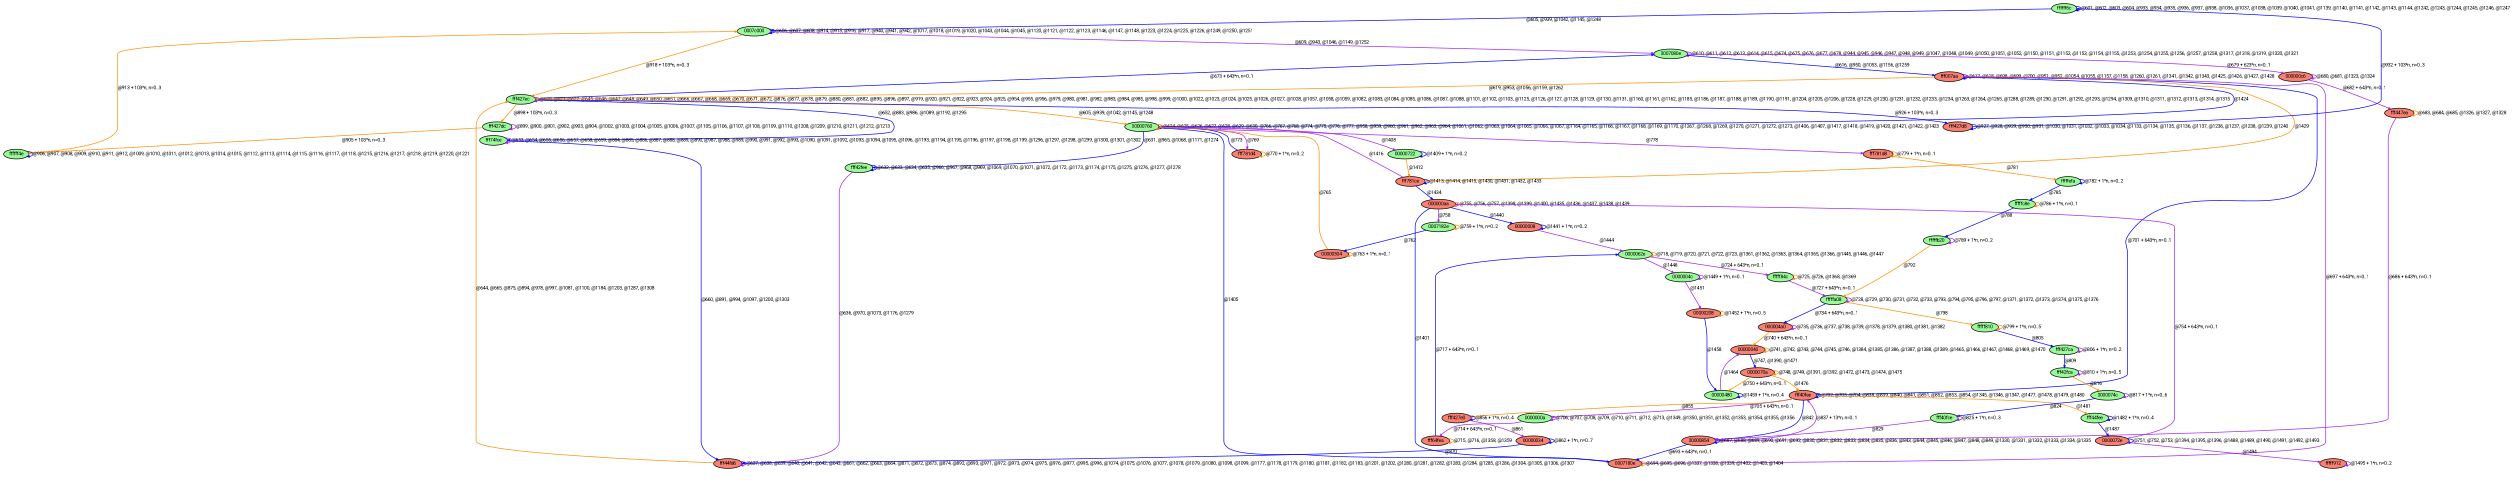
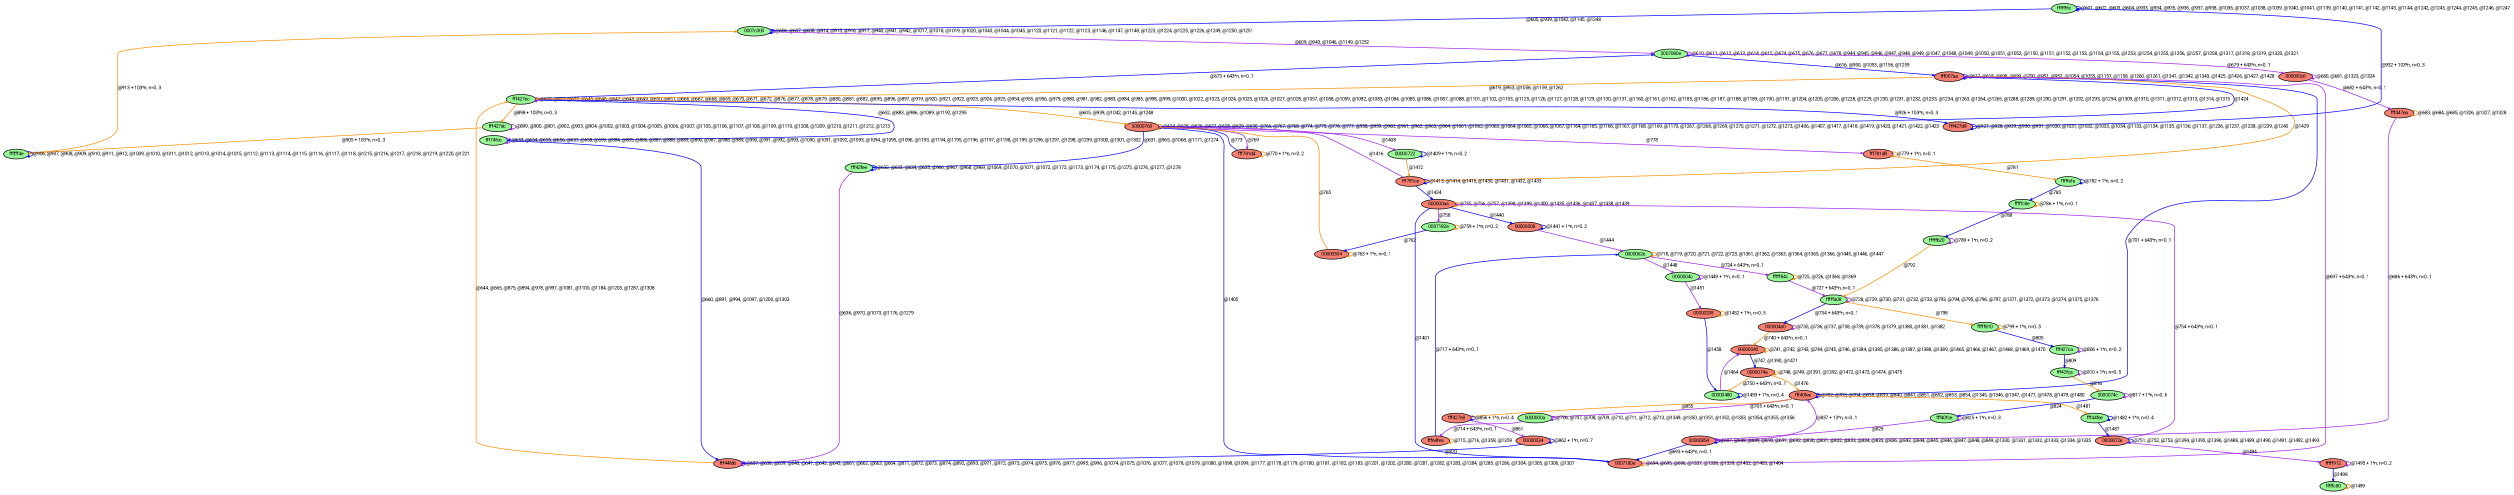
  digraph {
    fontname=Roboto
    node [fillcolor=palegreen fontname=Roboto fontsize=20 penwidth=3 shape=oval style="rounded,filled"]
    edge [arrowsize=1 color=blue fontname=Roboto fontsize=20 penwidth=3 style=bold]
    ffffff6c
    "0007c000"
    "0007080e"
    fff427ec
    fff007aa [fillcolor=salmon]
    "000000c6" [fillcolor=salmon]
-   00000760
+   00000760 [fillcolor=salmon]
    fff74fce
    fff427dc
    fff427d8 [fillcolor=salmon]
    fff40fee [fillcolor=salmon]
    fff781ce [fillcolor=salmon]
    fff447ea [fillcolor=salmon]
    00000854 [fillcolor=salmon]
    "0000000a"
    fff427e0 [fillcolor=salmon]
    fff44fee
    "000000aa" [fillcolor=salmon]
    fff42fee
    fff781d4 [fillcolor=salmon]
    fff781d8 [fillcolor=salmon]
    00000722
    fff44fd6 [fillcolor=salmon]
    ffffff4e
    fffffefa
    "0007180e" [fillcolor=salmon]
    n27 [fillcolor=salmon label=fff64fea]
    00000034 [fillcolor=salmon]
    "0000072e" [fillcolor=salmon]
    "0000062e"
    fffff84c
    "0000004c"
    fffffa08
    00000208 [fillcolor=salmon]
    "000004a0" [fillcolor=salmon]
    fffff810
    00000040 [fillcolor=salmon]
    fff427ca
-   "0000074a" [fillcolor=salmon label="0000070a"]
+   "0000074a" [fillcolor=salmon]
    00000480
    fffff912 [fillcolor=salmon]
    "0007182e"
    00000008 [fillcolor=salmon]
+   fffffc80
    00000304 [fillcolor=salmon]
    fffffc8e
    fffffb20
    fff42fca
    "0000074c"
    fff40fce
    ffffff6c -> ffffff6c [label="@601, @602, @603, @604, @933, @934, @935, @936, @937, @938, @1036, @1037, @1038, @1039, @1040, @1041, @1139, @1140, @1141, @1142, @1143, @1144, @1242, @1243, @1244, @1245, @1246, @1247"]
    ffffff6c -> "0007c000" [label="@605, @939, @1042, @1145, @1248"]
    "0007c000" -> "0007c000" [label="@606, @607, @608, @914, @915, @916, @917, @940, @941, @942, @1017, @1018, @1019, @1020, @1043, @1044, @1045, @1120, @1121, @1122, @1123, @1146, @1147, @1148, @1223, @1224, @1225, @1226, @1249, @1250, @1251"]
    "0007c000" -> "0007080e" [color=purple label="@609, @943, @1046, @1149, @1252"]
-   "0007c000" -> fff427ec [color=darkorange label="@918 + 103*n, n=0..3"]
    "0007080e" -> "0007080e" [color=purple label="@610, @611, @612, @613, @614, @615, @674, @675, @676, @677, @678, @944, @945, @946, @947, @948, @949, @1047, @1048, @1049, @1050, @1051, @1052, @1150, @1151, @1152, @1153, @1154, @1155, @1253, @1254, @1255, @1256, @1257, @1258, @1317, @1318, @1319, @1320, @1321"]
    "0007080e" -> fff007aa [label="@616, @950, @1053, @1156, @1259"]
-   "0007080e" -> "000000c6" [color=purple label="@679 + 623*n, n=0..1"]
+   "0007080e" -> "000000c6" [color=purple label="@679 + 643*n, n=0..1"]
    fff427ec -> "0007080e" [label="@673 + 643*n, n=0..1"]
    fff427ec -> fff427ec [color=purple label="@620, @621, @622, @645, @646, @647, @648, @649, @650, @651, @666, @667, @668, @669, @670, @671, @672, @876, @877, @878, @879, @880, @881, @882, @895, @896, @897, @919, @920, @921, @922, @923, @924, @925, @954, @955, @956, @979, @980, @981, @982, @983, @984, @985, @998, @999, @1000, @1022, @1023, @1024, @1025, @1026, @1027, @1028, @1057, @1058, @1059, @1082, @1083, @1084, @1085, @1086, @1087, @1088, @1101, @1102, @1103, @1125, @1126, @1127, @1128, @1129, @1130, @1131, @1160, @1161, @1162, @1185, @1186, @1187, @1188, @1189, @1190, @1191, @1204, @1205, @1206, @1228, @1229, @1230, @1231, @1232, @1233, @1234, @1263, @1264, @1265, @1288, @1289, @1290, @1291, @1292, @1293, @1294, @1309, @1310, @1311, @1312, @1313, @1314, @1315"]
    fff427ec -> 00000760 [color=darkorange label="@605, @939, @1042, @1145, @1248"]
    fff427ec -> fff74fce [label="@652, @883, @986, @1089, @1192, @1295"]
    fff427ec -> fff427dc [color=darkorange label="@898 + 103*n, n=0..3"]
    fff427ec -> fff427d8 [label="@926 + 103*n, n=0..3"]
    fff007aa -> fff427ec [color=darkorange label="@619, @953, @1056, @1159, @1262"]
    fff007aa -> fff007aa [label="@617, @618, @698, @699, @700, @951, @952, @1054, @1055, @1157, @1158, @1260, @1261, @1341, @1342, @1343, @1425, @1426, @1427, @1428"]
    fff007aa -> fff40fee [label="@701 + 643*n, n=0..1"]
    fff007aa -> fff781ce [color=darkorange label="@1429"]
    "000000c6" -> "000000c6" [color=purple label="@680, @681, @1323, @1324"]
    "000000c6" -> fff447ea [color=purple label="@682 + 643*n, n=0..1"]
    00000760 -> fff007aa [label="@1424"]
    00000760 -> 00000760 [color=darkorange label="@624, @625, @626, @627, @628, @629, @630, @766, @767, @768, @774, @775, @776, @777, @958, @959, @960, @961, @962, @963, @964, @1061, @1062, @1063, @1064, @1065, @1066, @1067, @1164, @1165, @1166, @1167, @1168, @1169, @1170, @1267, @1268, @1269, @1270, @1271, @1272, @1273, @1406, @1407, @1417, @1418, @1419, @1420, @1421, @1422, @1423"]
    00000760 -> fff42fee [label="@631, @965, @1068, @1171, @1274"]
    00000760 -> fff781d4 [color=purple label="@769"]
    00000760 -> fff781d8 [color=purple label="@778"]
    00000760 -> 00000722 [color=purple label="@1408"]
    fff74fce -> fff74fce [color=purple label="@653, @654, @655, @656, @657, @658, @659, @884, @885, @886, @887, @888, @889, @890, @987, @988, @989, @990, @991, @992, @993, @1090, @1091, @1092, @1093, @1094, @1095, @1096, @1193, @1194, @1195, @1196, @1197, @1198, @1199, @1296, @1297, @1298, @1299, @1300, @1301, @1302"]
    fff74fce -> fff44fd6 [label="@660, @891, @994, @1097, @1200, @1303"]
    fff427dc -> fff427dc [color=purple label="@899, @900, @901, @902, @903, @904, @1002, @1003, @1004, @1005, @1006, @1007, @1105, @1106, @1107, @1108, @1109, @1110, @1208, @1209, @1210, @1211, @1212, @1213"]
    fff427dc -> ffffff4e [color=darkorange label="@905 + 103*n, n=0..3"]
    fff427d8 -> ffffff6c [label="@932 + 103*n, n=0..3"]
    fff427d8 -> fff427d8 [label="@927, @928, @929, @930, @931, @1030, @1031, @1032, @1033, @1034, @1133, @1134, @1135, @1136, @1137, @1236, @1237, @1238, @1239, @1240"]
    fff40fee -> fff40fee [label="@702, @703, @704, @838, @839, @840, @841, @851, @852, @853, @854, @1345, @1346, @1347, @1477, @1478, @1479, @1480"]
-   fff40fee -> 00000854 [label="@842"]
    fff40fee -> "0000000a" [color=purple label="@705 + 643*n, n=0..1"]
    fff40fee -> fff427e0 [color=darkorange label="@855"]
    fff40fee -> fff44fee [color=darkorange label="@1481"]
    fff781ce -> 00000760 [color=purple label="@1416"]
    fff781ce -> fff781ce [label="@1413, @1414, @1415, @1430, @1431, @1432, @1433"]
    fff781ce -> "000000aa" [label="@1434"]
    fff447ea -> fff447ea [color=darkorange label="@683, @684, @685, @1326, @1327, @1328"]
    fff447ea -> 00000854 [color=purple label="@686 + 643*n, n=0..1"]
    00000854 -> fff40fee [color=purple label="@837 + 13*n, n=0..1"]
    00000854 -> 00000854 [label="@687, @688, @689, @690, @691, @692, @830, @831, @832, @833, @834, @835, @836, @843, @844, @845, @846, @847, @848, @849, @1330, @1331, @1332, @1333, @1334, @1335"]
    00000854 -> "0007180e" [label="@693 + 643*n, n=0..1"]
    "0000000a" -> "0000000a" [color=purple label="@706, @707, @708, @709, @710, @711, @712, @713, @1349, @1350, @1351, @1352, @1353, @1354, @1355, @1356"]
    "0000000a" -> n27 [color=purple label="@714 + 643*n, n=0..1"]
    fff427e0 -> fff427e0 [label="@856 + 1*n, n=0..4"]
    fff427e0 -> 00000034 [color=purple label="@861"]
    fff44fee -> fff44fee [label="@1482 + 1*n, n=0..4"]
    fff44fee -> "0000072e" [label="@1487"]
    "000000aa" -> "000000aa" [color=darkorange label="@755, @756, @757, @1398, @1399, @1400, @1435, @1436, @1437, @1438, @1439"]
    "000000aa" -> "0007180e" [label="@1401"]
    "000000aa" -> "0007182e" [color=purple label="@758"]
    "000000aa" -> 00000008 [label="@1440"]
    fff42fee -> fff42fee [label="@632, @633, @634, @635, @966, @967, @968, @969, @1069, @1070, @1071, @1072, @1172, @1173, @1174, @1175, @1275, @1276, @1277, @1278"]
    fff42fee -> fff44fd6 [color=purple label="@636, @970, @1073, @1176, @1279"]
    fff781d4 -> 00000760 [label="@773"]
    fff781d4 -> fff781d4 [color=darkorange label="@770 + 1*n, n=0..2"]
    fff781d8 -> fff781d8 [color=darkorange label="@779 + 1*n, n=0..1"]
    fff781d8 -> fffffefa [color=darkorange label="@781"]
    00000722 -> fff781ce [color=darkorange label="@1412"]
    00000722 -> 00000722 [label="@1409 + 1*n, n=0..2"]
    fff44fd6 -> fff427ec [color=darkorange label="@644, @665, @875, @894, @978, @997, @1081, @1100, @1184, @1203, @1287, @1308"]
    fff44fd6 -> fff44fd6 [color=purple label="@637, @638, @639, @640, @641, @642, @643, @661, @662, @663, @664, @871, @872, @873, @874, @892, @893, @971, @972, @973, @974, @975, @976, @977, @995, @996, @1074, @1075, @1076, @1077, @1078, @1079, @1080, @1098, @1099, @1177, @1178, @1179, @1180, @1181, @1182, @1183, @1201, @1202, @1280, @1281, @1282, @1283, @1284, @1285, @1286, @1304, @1305, @1306, @1307"]
    ffffff4e -> "0007c000" [color=darkorange label="@913 + 103*n, n=0..3"]
    ffffff4e -> ffffff4e [label="@906, @907, @908, @909, @910, @911, @912, @1009, @1010, @1011, @1012, @1013, @1014, @1015, @1112, @1113, @1114, @1115, @1116, @1117, @1118, @1215, @1216, @1217, @1218, @1219, @1220, @1221"]
    fffffefa -> fffffefa [label="@782 + 1*n, n=0..2"]
    fffffefa -> fffffc8e [label="@785"]
    "0007180e" -> fff007aa [color=purple label="@697 + 643*n, n=0..1"]
    "0007180e" -> 00000760 [label="@1405"]
    "0007180e" -> "0007180e" [color=darkorange label="@694, @695, @696, @1337, @1338, @1339, @1402, @1403, @1404"]
    n27 -> n27 [color=darkorange label="@715, @716, @1358, @1359"]
    n27 -> "0000062e" [label="@717 + 643*n, n=0..1"]
    00000034 -> fff44fd6 [label="@870"]
    00000034 -> 00000034 [label="@862 + 1*n, n=0..7"]
    "0000072e" -> "000000aa" [color=purple label="@754 + 643*n, n=0..1"]
    "0000072e" -> "0000072e" [label="@751, @752, @753, @1394, @1395, @1396, @1488, @1489, @1490, @1491, @1492, @1493"]
    "0000072e" -> fffff912 [color=purple label="@1494"]
    "0000062e" -> "0000062e" [color=darkorange label="@718, @719, @720, @721, @722, @723, @1361, @1362, @1363, @1364, @1365, @1366, @1445, @1446, @1447"]
    "0000062e" -> fffff84c [color=purple label="@724 + 643*n, n=0..1"]
    "0000062e" -> "0000004c" [color=purple label="@1448"]
    fffff84c -> fffff84c [color=darkorange label="@725, @726, @1368, @1369"]
    fffff84c -> fffffa08 [color=purple label="@727 + 643*n, n=0..1"]
    "0000004c" -> "0000004c" [color=purple label="@1449 + 1*n, n=0..1"]
    "0000004c" -> 00000208 [color=purple label="@1451"]
    fffffa08 -> fffffa08 [color=purple label="@728, @729, @730, @731, @732, @733, @793, @794, @795, @796, @797, @1371, @1372, @1373, @1374, @1375, @1376"]
    fffffa08 -> "000004a0" [label="@734 + 643*n, n=0..1"]
    fffffa08 -> fffff810 [color=darkorange label="@798"]
    00000208 -> 00000208 [color=darkorange label="@1452 + 1*n, n=0..5"]
    00000208 -> 00000480 [label="@1458"]
    "000004a0" -> "000004a0" [color=purple label="@735, @736, @737, @738, @739, @1378, @1379, @1380, @1381, @1382"]
    "000004a0" -> 00000040 [color=darkorange label="@740 + 643*n, n=0..1"]
    fffff810 -> fffff810 [color=darkorange label="@799 + 1*n, n=0..5"]
    fffff810 -> fff427ca [label="@805"]
    00000040 -> 00000040 [color=darkorange label="@741, @742, @743, @744, @745, @746, @1384, @1385, @1386, @1387, @1388, @1389, @1465, @1466, @1467, @1468, @1469, @1470"]
    00000040 -> "0000074a" [label="@747, @1390, @1471"]
    fff427ca -> fff427ca [color=purple label="@806 + 1*n, n=0..2"]
    fff427ca -> fff42fca [label="@809"]
    "0000074a" -> fff40fee [color=darkorange label="@1476"]
    "0000074a" -> "0000074a" [color=darkorange label="@748, @749, @1391, @1392, @1472, @1473, @1474, @1475"]
    "0000074a" -> 00000480 [color=darkorange label="@750 + 643*n, n=0..1"]
    00000480 -> 00000040 [color=purple label="@1464"]
    00000480 -> 00000480 [label="@1459 + 1*n, n=0..4"]
    fffff912 -> fffff912 [color=purple label="@1495 + 1*n, n=0..2"]
+   fffff912 -> fffffc80 [label="@1498"]
    "0007182e" -> "0007182e" [color=darkorange label="@759 + 1*n, n=0..2"]
    "0007182e" -> 00000304 [label="@762"]
    00000008 -> "0000062e" [color=purple label="@1444"]
    00000008 -> 00000008 [label="@1441 + 1*n, n=0..2"]
+   fffffc80 -> fffffc80 [color=darkorange label="@1499"]
    00000304 -> 00000760 [color=darkorange label="@765"]
    00000304 -> 00000304 [color=darkorange label="@763 + 1*n, n=0..1"]
    fffffc8e -> fffffc8e [color=darkorange label="@786 + 1*n, n=0..1"]
    fffffc8e -> fffffb20 [label="@788"]
    fffffb20 -> fffffa08 [color=darkorange label="@792"]
    fffffb20 -> fffffb20 [color=purple label="@789 + 1*n, n=0..2"]
    fff42fca -> fff42fca [color=purple label="@810 + 1*n, n=0..5"]
    fff42fca -> "0000074c" [color=darkorange label="@816"]
    "0000074c" -> "0000074c" [color=purple label="@817 + 1*n, n=0..6"]
    "0000074c" -> fff40fce [label="@824"]
    fff40fce -> 00000854 [color=purple label="@829"]
    fff40fce -> fff40fce [color=purple label="@825 + 1*n, n=0..3"]
  }
